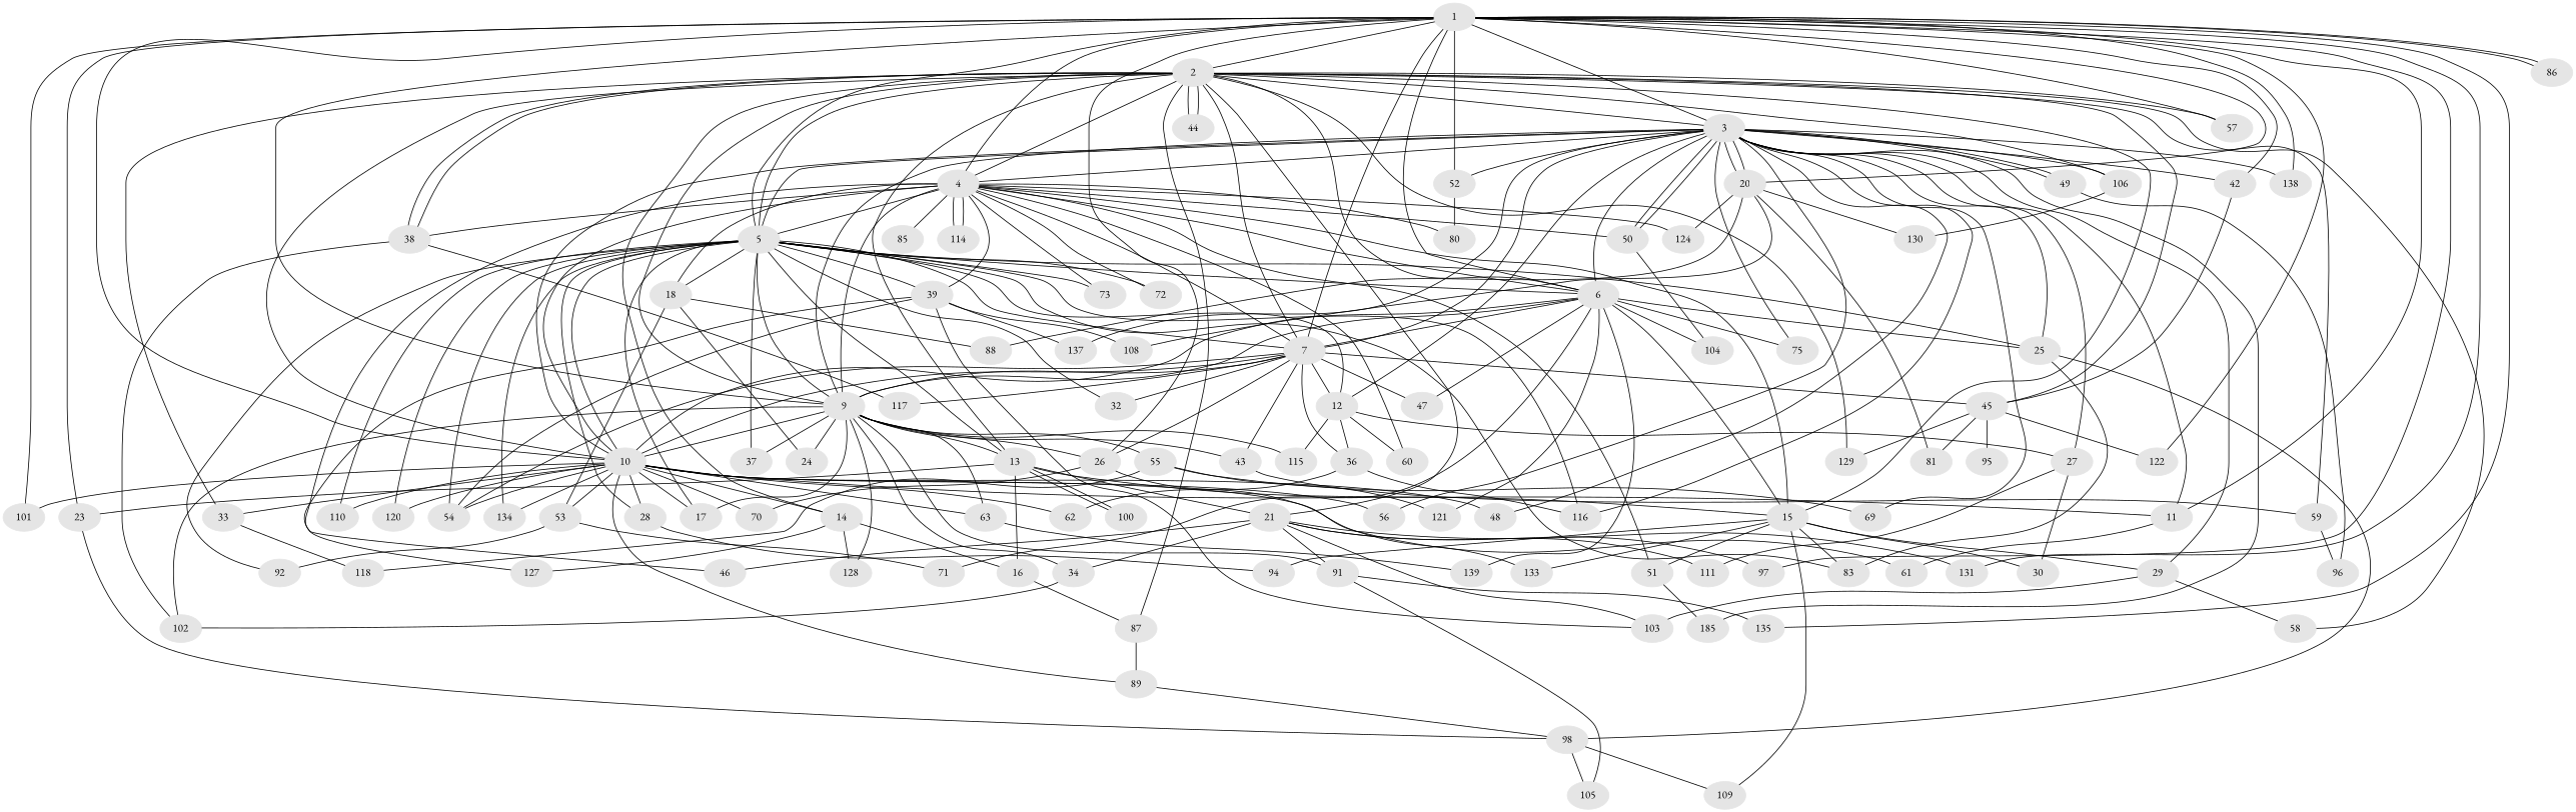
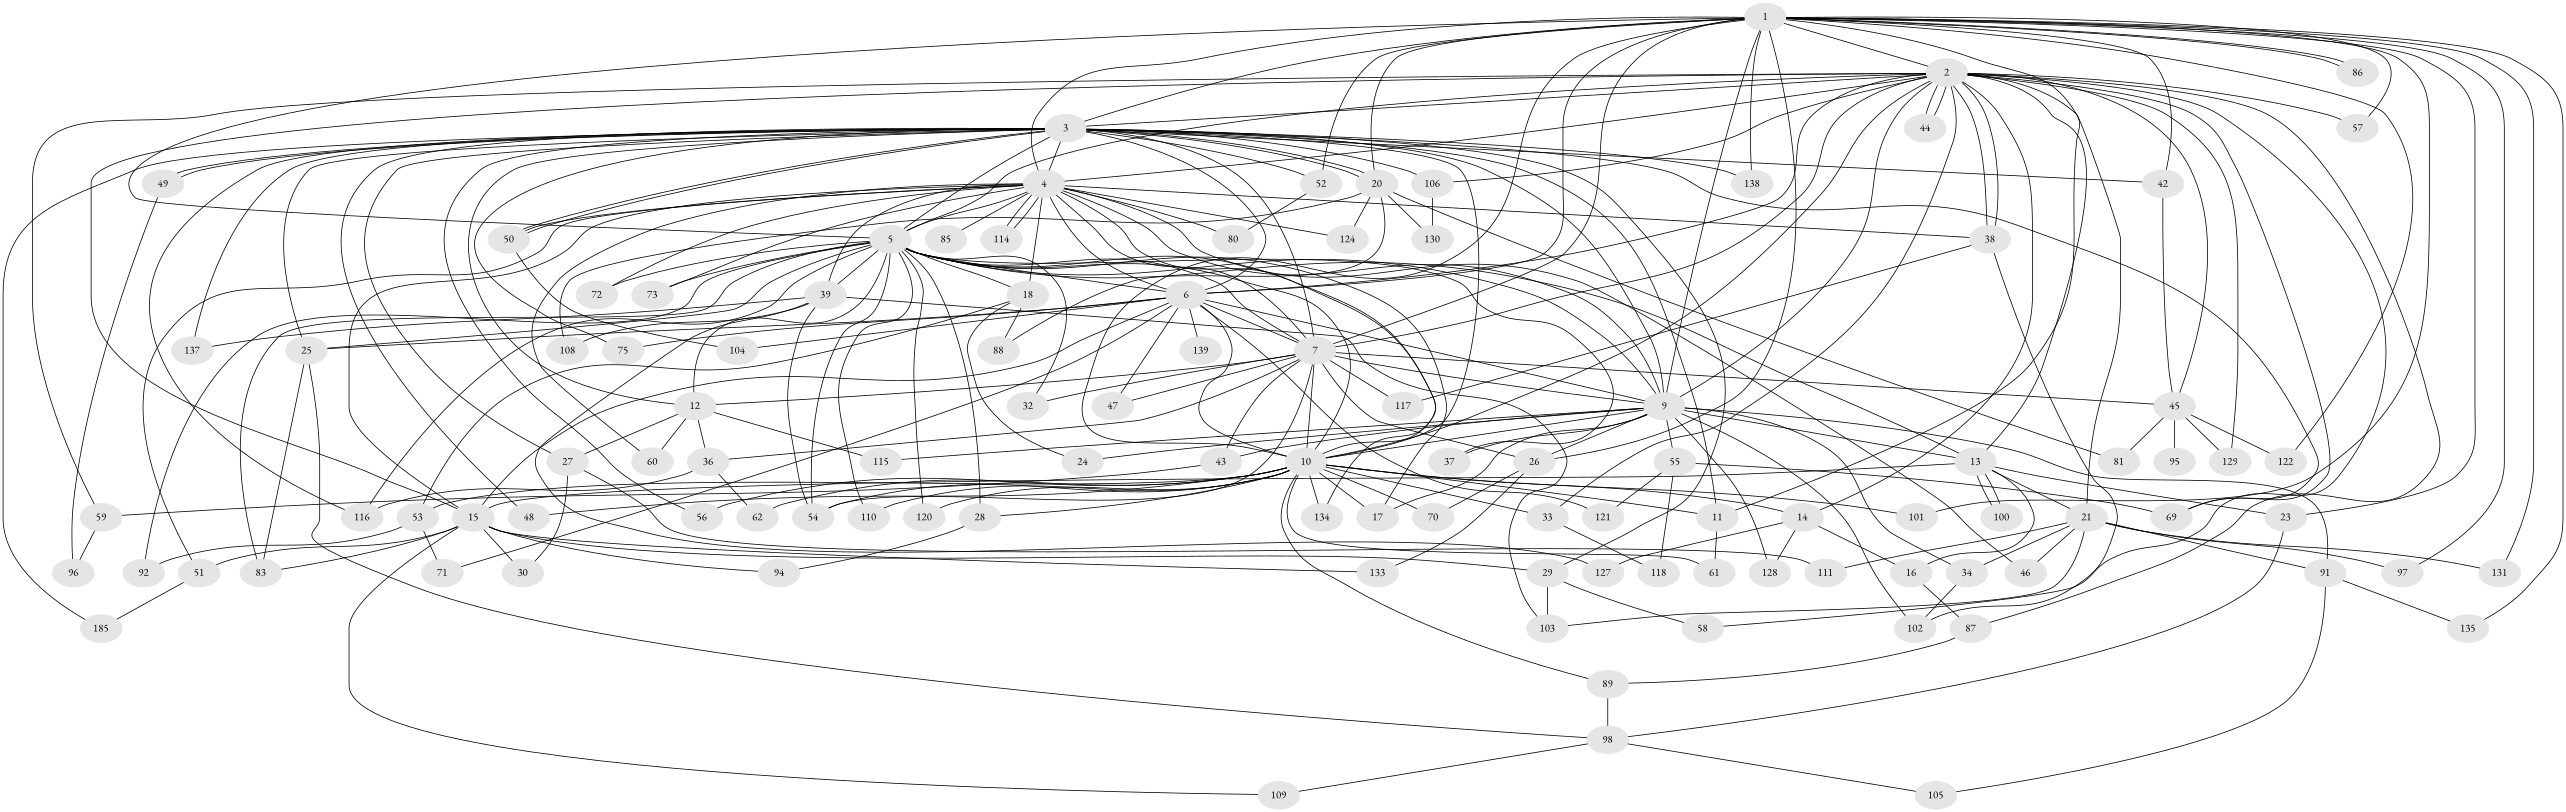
  graph {
    fontname="EB Garamond"
    node [color=gray90 fontname="EB Garamond" style=filled]
    edge [fontname="EB Garamond"]
    1 [super="+41"]
    2 [super="+31"]
    3 [super="+77"]
    4 [super="+19"]
    5 [super="+8"]
    6 [super="+90"]
    7 [super="+66"]
    9 [super="+123"]
    10 [super="+112"]
    11 [super="+79"]
    20 [super="+78"]
    23
    26 [super="+67"]
    42
    52
    57
    86
    97
    101
    122
    131
    135
    138
    13 [super="+40"]
    14 [super="+76"]
    15 [super="+64"]
    21 [super="+35"]
    33
    38 [super="+99"]
    44
    45 [super="+93"]
    58
    59
    69
    87
    106
    129
    12 [super="+65"]
    25 [super="+107"]
    27
    29 [super="+136"]
    48
    49
    50 [super="+74"]
    56
    75
    116 [super="+119"]
    n48 [label=185]
    137
    18 [super="+82"]
    39 [super="+84"]
    46
    51
    60
    72
    73
    80
    85
    114
    124
    17 [super="+68"]
    28
    32
    37
    54
    83 [super="+132"]
    92
    110
    120
    134
    47
    71
    104
    121
    139
    36
    43
    117
    55 [super="+126"]
    24
    34
-   63
    91
    102
    115
    128
    53
    61
    62
    70
    89
    88
    81
    108
    130
    98
    133
    16
    100
    127
    30
    94
    109
    103
    111
    118
    95
    96
    105
    1 -- 2
    1 -- 3
    1 -- 4
    1 -- 5 [weight=3]
    1 -- 6
    1 -- 7
    1 -- 9
    1 -- 10
    1 -- 11
    1 -- 20
    1 -- 23
    1 -- 26
    1 -- 42
    1 -- 52
    1 -- 57
    1 -- 86
    1 -- 86
    1 -- 97
    1 -- 101
    1 -- 122
    1 -- 131
    1 -- 135
    1 -- 138
    2 -- 3
    2 -- 4
    2 -- 5 [weight=2]
    2 -- 6
    2 -- 7
    2 -- 9
    2 -- 10
    2 -- 57
    2 -- 13
    2 -- 14 [weight=2]
    2 -- 15
    2 -- 21 [weight=2]
    2 -- 33
    2 -- 38
    2 -- 38
    2 -- 44
    2 -- 44
    2 -- 45
    2 -- 58
    2 -- 59
+   2 -- 69
    2 -- 87
    2 -- 106
    2 -- 129
    3 -- 4
    3 -- 5 [weight=3]
    3 -- 6
    3 -- 7
    3 -- 9
    3 -- 10
    3 -- 11
    3 -- 20
    3 -- 20
    3 -- 42
    3 -- 52
    3 -- 138
    3 -- 69
    3 -- 106
    3 -- 12
    3 -- 25
    3 -- 27
    3 -- 29
    3 -- 48
    3 -- 49
    3 -- 49
    3 -- 50
    3 -- 50
    3 -- 56
    3 -- 75
    3 -- 116
    3 -- n48
    3 -- 137
    4 -- 5 [weight=3]
    4 -- 6
    4 -- 7
    4 -- 9
    4 -- 10
    4 -- 15
    4 -- 38
    4 -- 50
    4 -- 18 [weight=2]
    4 -- 39
    4 -- 46
    4 -- 51
    4 -- 60
    4 -- 72
    4 -- 73
    4 -- 80
    4 -- 85 [weight=2]
    4 -- 114
    4 -- 114
    4 -- 124
    5 -- 6 [weight=2]
    5 -- 7 [weight=2]
    5 -- 9 [weight=2]
    5 -- 10 [weight=2]
    5 -- 13
    5 -- 12
    5 -- 25
    5 -- 116
    5 -- 18
    5 -- 39
    5 -- 72
    5 -- 73
    5 -- 17
    5 -- 28
    5 -- 32
    5 -- 37
    5 -- 54
    5 -- 83
    5 -- 92
    5 -- 110
    5 -- 120
    5 -- 134
    6 -- 7
    6 -- 9
    6 -- 10 [weight=2]
    6 -- 15
    6 -- 25
    6 -- 75
    6 -- 47
    6 -- 71
    6 -- 104
    6 -- 121
    6 -- 139
    7 -- 9
    7 -- 10
    7 -- 26
    7 -- 45
    7 -- 12
    7 -- 32
    7 -- 54
    7 -- 47
    7 -- 36
    7 -- 43
    7 -- 117
    9 -- 10
    9 -- 26
    9 -- 13
    9 -- 17
    9 -- 37
    9 -- 43
    9 -- 55
    9 -- 24
    9 -- 34
-   9 -- 63
    9 -- 91
    9 -- 102
    9 -- 115
    9 -- 128
    10 -- 11
    10 -- 101
    10 -- 14
    10 -- 33
    10 -- 48
    10 -- 56
    10 -- 17
    10 -- 28
    10 -- 54
    10 -- 110
    10 -- 120
    10 -- 134
-   10 -- 63
    10 -- 53
    10 -- 61
    10 -- 62
    10 -- 70
    10 -- 89
    11 -- 61
    20 -- 124
    20 -- 88
    20 -- 81
    20 -- 108
    20 -- 130
    23 -- 98
    26 -- 70
    26 -- 133
    42 -- 45
    52 -- 80
    13 -- 23
    13 -- 15
    13 -- 21
    13 -- 16
    13 -- 100
    13 -- 100
    14 -- 128
    14 -- 16
    14 -- 127
    15 -- 29
    15 -- 51
    15 -- 83
    15 -- 133
    15 -- 30
    15 -- 94
    15 -- 109
    21 -- 97
    21 -- 131
    21 -- 46
    21 -- 34
    21 -- 91
    21 -- 103
    21 -- 111
    33 -- 118
    38 -- 117
    38 -- 102
    45 -- 122
    45 -- 129
    45 -- 81
    45 -- 95
    59 -- 96
    87 -- 89
    106 -- 130
    12 -- 27
    12 -- 60
    12 -- 36
    12 -- 115
    25 -- 83
    25 -- 98
    27 -- 30
    27 -- 111
    29 -- 58
    29 -- 103
    49 -- 96
    50 -- 104
    18 -- 24
    18 -- 53
    18 -- 88
    39 -- 137
    39 -- 54
    39 -- 108
    39 -- 127
    39 -- 103
    51 -- n48
    28 -- 94
    36 -- 116
    36 -- 62
    43 -- 59
    55 -- 69
    55 -- 121
    55 -- 118
    34 -- 102
-   63 -- 139
    91 -- 135
    91 -- 105
    53 -- 92
    53 -- 71
    89 -- 98
    98 -- 109
    98 -- 105
    16 -- 87
  }
